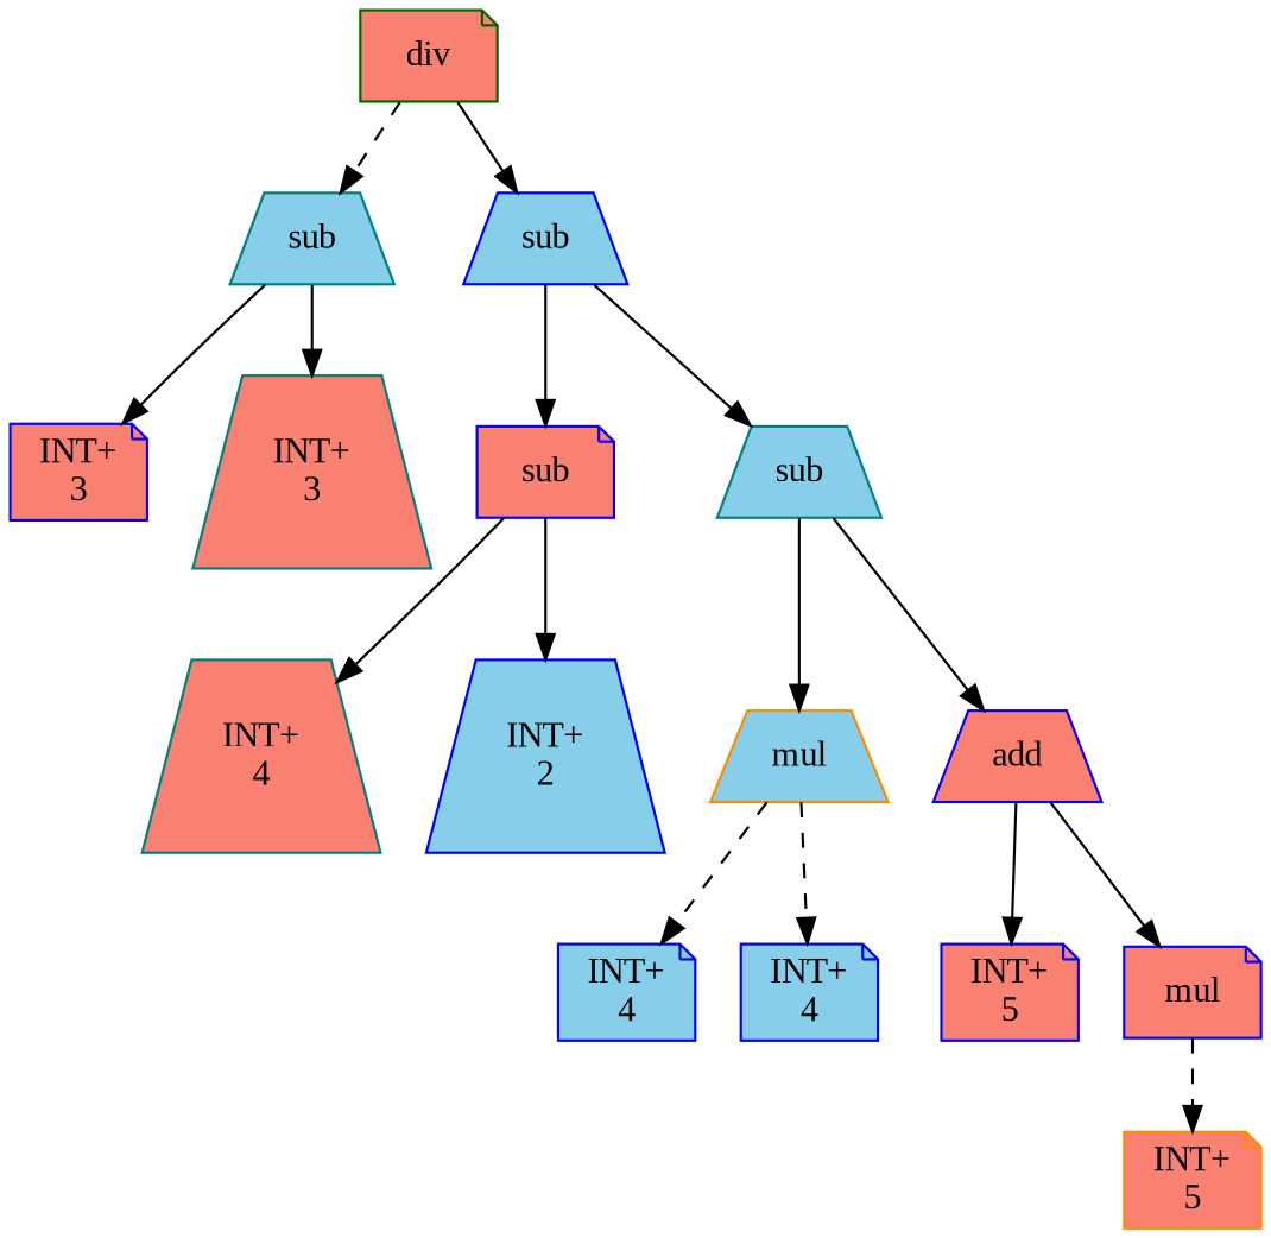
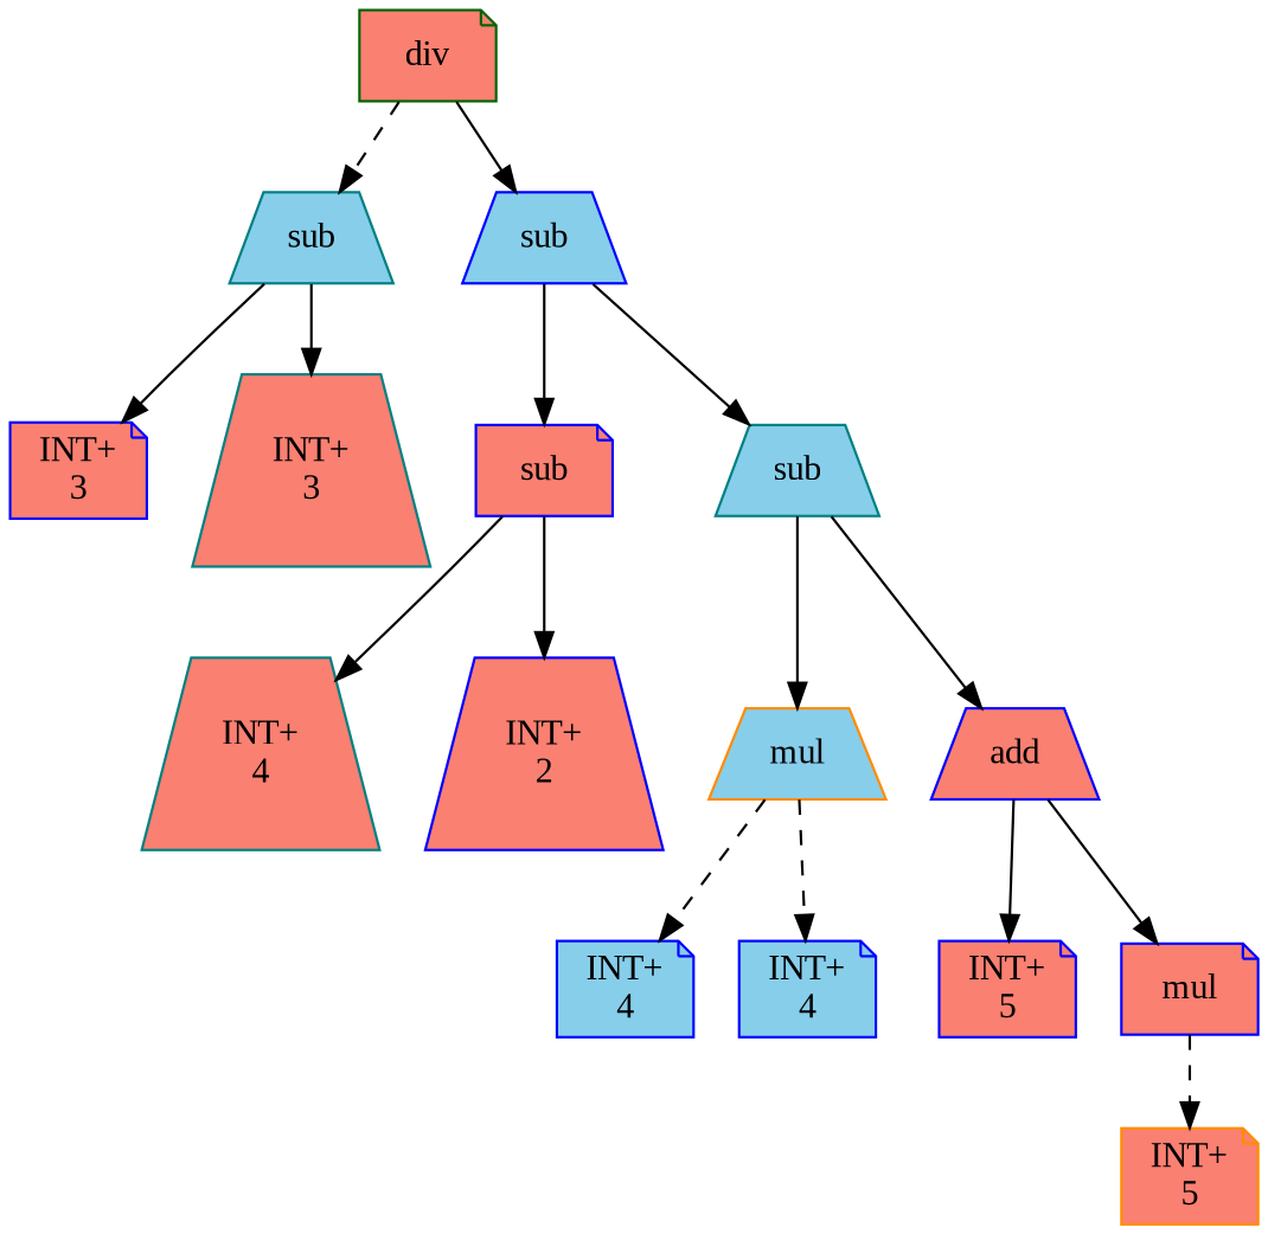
  digraph {
    fontname="Liberation Serif"
    node [color=blue fillcolor=salmon fontname="Liberation Serif" shape=note style=filled]
    edge [fontname="Liberation Serif" style=solid]
    n1 [color=darkgreen label=div]
    n2 [color=teal fillcolor=skyblue label=sub shape=trapezium]
    n3 [fillcolor=skyblue label=sub shape=trapezium]
    n4 [label="INT+\n3"]
    n5 [color=teal label="INT+\n3" shape=trapezium]
    n6 [label=sub]
    n7 [color=teal fillcolor=skyblue label=sub shape=trapezium]
    n8 [color=teal label="INT+\n4" shape=trapezium]
-   n9 [fillcolor=skyblue label="INT+\n2" shape=trapezium]
+   n9 [label="INT+\n2" shape=trapezium]
    n10 [color=darkorange fillcolor=skyblue label=mul shape=trapezium]
    n11 [label=add shape=trapezium]
    n12 [fillcolor=skyblue label="INT+\n4"]
    n13 [fillcolor=skyblue label="INT+\n4"]
    n14 [label="INT+\n5"]
    n15 [label=mul]
    n16 [color=darkorange label="INT+\n5"]
    n1 -> n2 [style=dashed]
    n1 -> n3
    n2 -> n4
    n2 -> n5
    n3 -> n6
    n3 -> n7
    n6 -> n8
    n6 -> n9
    n7 -> n10
    n7 -> n11
    n10 -> n12 [style=dashed]
    n10 -> n13 [style=dashed]
    n11 -> n14
    n11 -> n15
    n15 -> n16 [style=dashed]
  }
